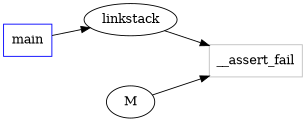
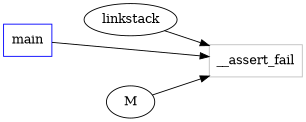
  digraph {
    rankdir=LR
    main [color=blue shape=box]
    linkstack
    __assert_fail [color=grey shape=box]
    M
-   main -> linkstack
+   main -> __assert_fail
    linkstack -> __assert_fail
    M -> __assert_fail
  }
